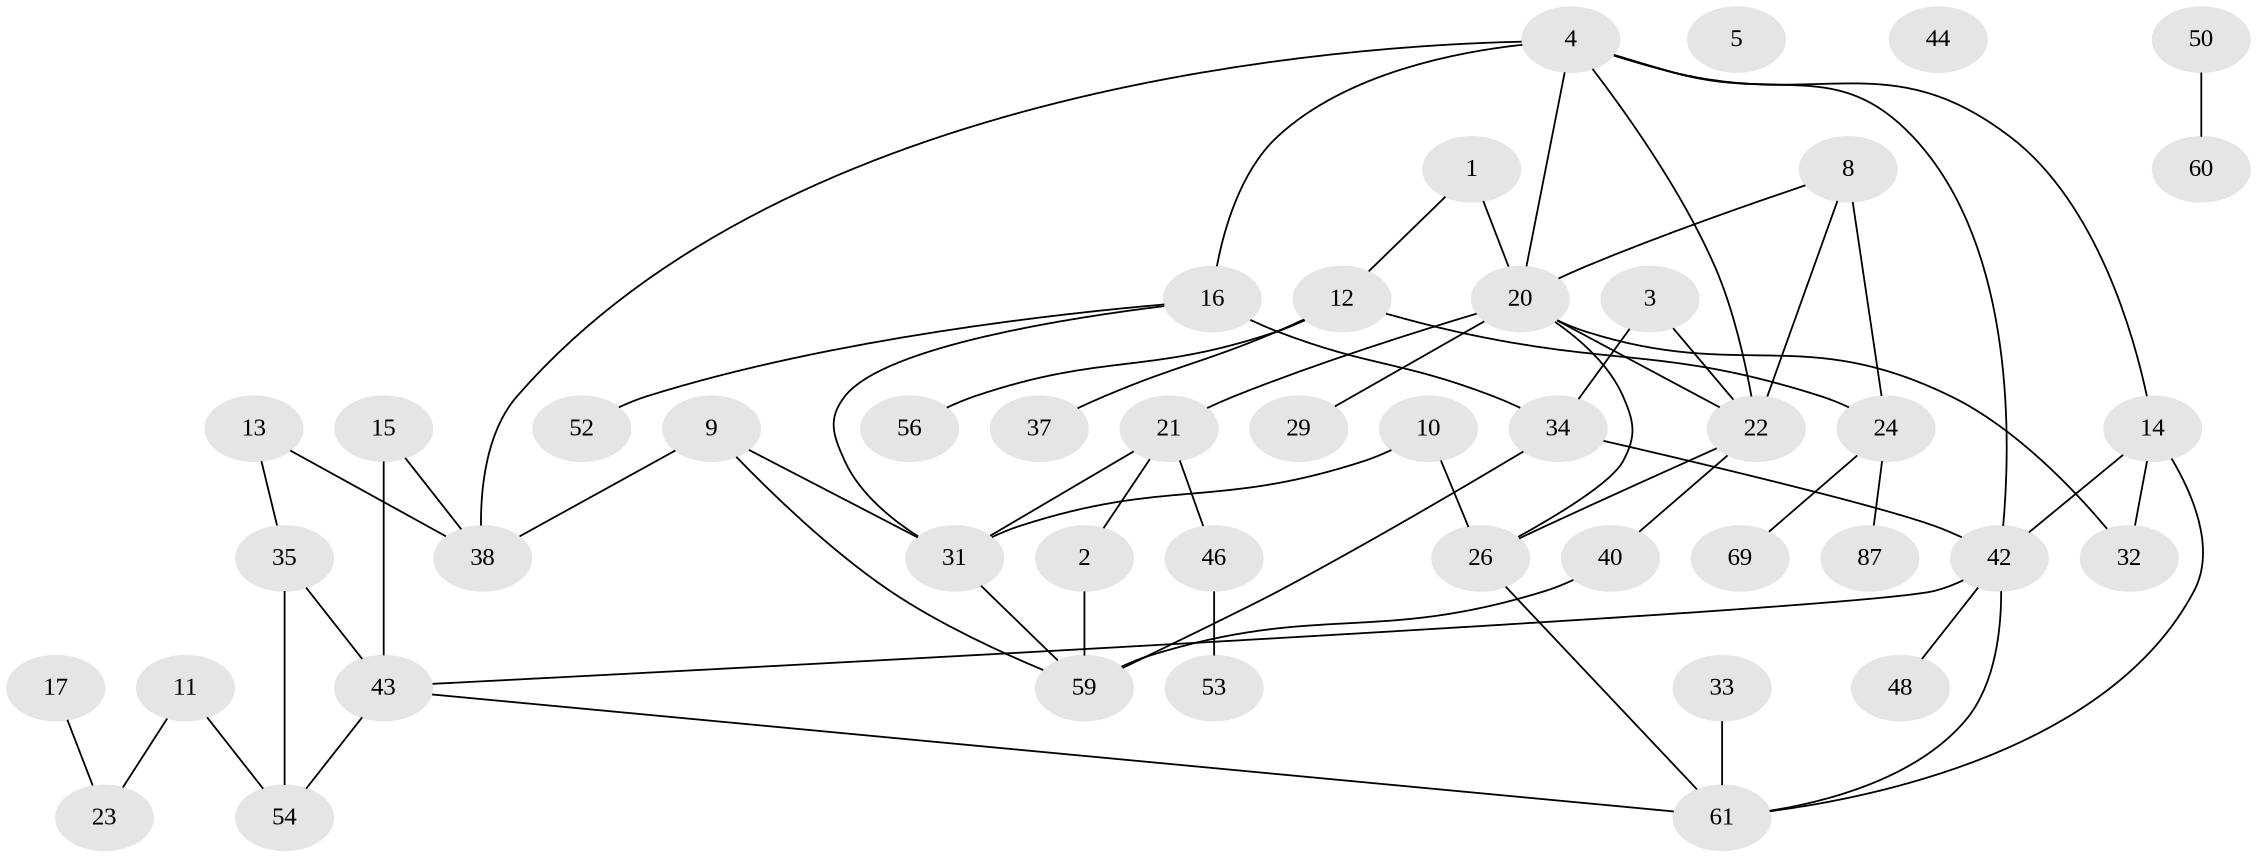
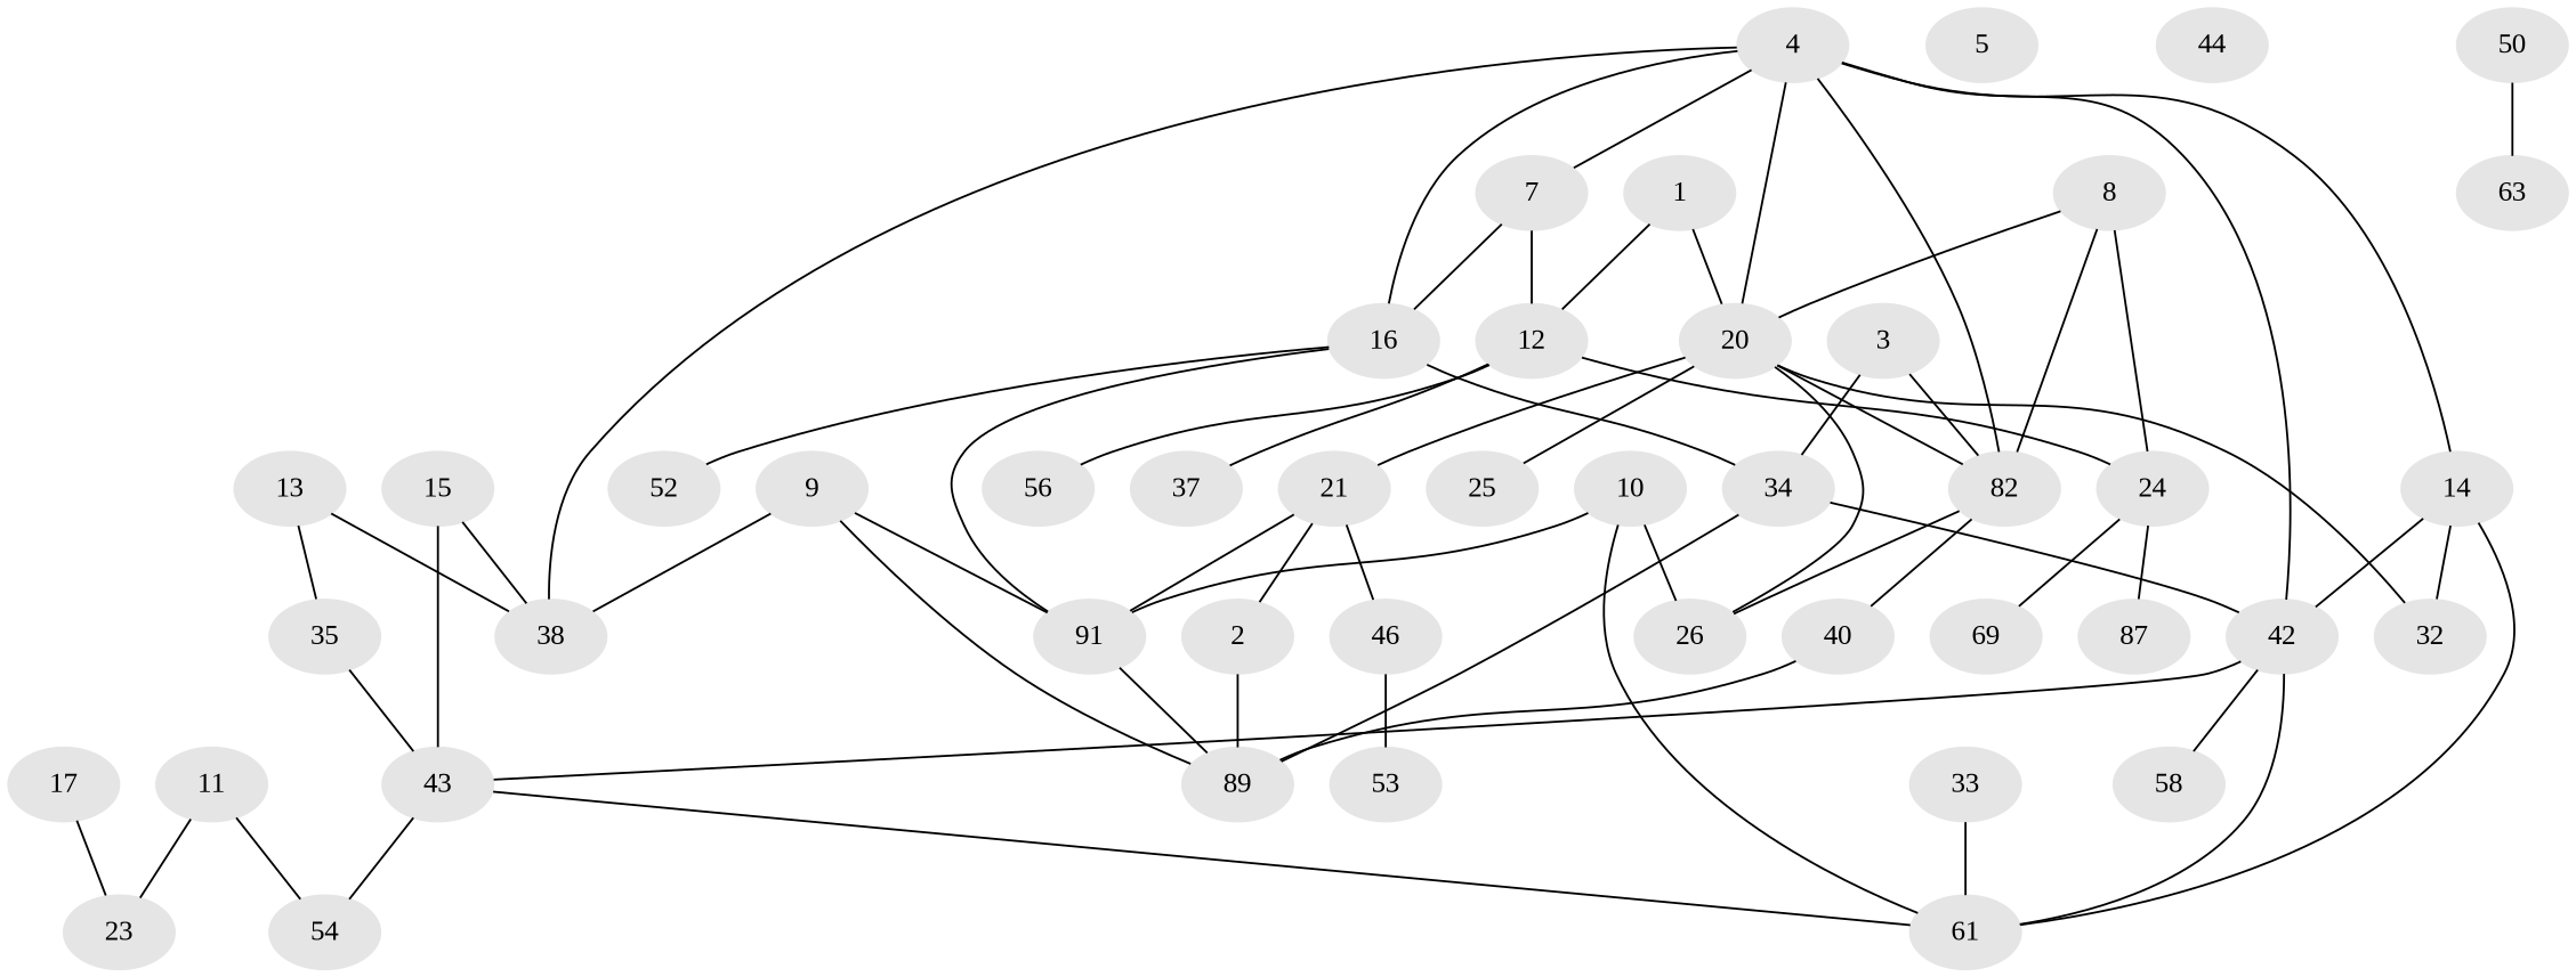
  graph {
    fontname="Liberation Serif"
    node [color=gray90 fontname="Liberation Serif" style=filled]
    edge [fontname="Liberation Serif"]
    1 [super="+6"]
    12 [super="+55"]
    20 [super="+70"]
    24 [super="+36"]
    37
    56
-   22 [super="+51"]
+   22 [super="+51" label=82]
    26
    32
    21
-   29
-   59 [super="+64"]
+   29 [label=25]
+   59 [super="+64" label=89]
    2
    3 [super="+25"]
    34 [super="+45"]
    40
    42 [super="+48"]
    4 [super="+72"]
+   7 [super="+19"]
    14 [super="+47"]
    16 [super="+71"]
    38 [super="+39"]
    61 [super="+67"]
-   31 [super="+66"]
+   31 [super="+66" label=91]
    52
    n26 [label=87]
    69
    43 [super="+63"]
-   58 [label=48]
+   58
    5
    8 [super="+27"]
    9 [super="+49"]
    10 [super="+30"]
    11 [super="+18"]
    23 [super="+28"]
    54
    13 [super="+68"]
    35
    15 [super="+41"]
    17
    46
    53
    33
    44
    50 [super="+62"]
-   60 [super="+65"]
+   60 [super="+65" label=63]
    1 -- 12
    1 -- 20
    12 -- 24
    12 -- 37
    12 -- 56
    20 -- 22
    20 -- 26
    20 -- 32
    20 -- 21
    20 -- 29
    24 -- n26
    24 -- 69
    22 -- 26
    22 -- 40
-   26 -- 61
+   10 -- 61
    21 -- 2
    21 -- 31
    21 -- 46
    2 -- 59
    3 -- 22
    3 -- 34
    34 -- 59
    34 -- 42
    40 -- 59
    42 -- 61
    42 -- 43
    42 -- 58
    4 -- 20
    4 -- 22
    4 -- 42
+   4 -- 7
    4 -- 14
    4 -- 16
    4 -- 38
+   7 -- 12
+   7 -- 16
    14 -- 32
    14 -- 42
    14 -- 61 [weight=2]
    16 -- 34
    16 -- 31
    16 -- 52
    31 -- 59
    43 -- 61
    43 -- 54
    8 -- 20
    8 -- 24
    8 -- 22
    9 -- 59
    9 -- 38
    9 -- 31
    10 -- 26
    10 -- 31
    11 -- 23
    11 -- 54
    13 -- 38
    13 -- 35
    35 -- 43
-   35 -- 54
    15 -- 38
    15 -- 43
    17 -- 23
    46 -- 53
    33 -- 61
    50 -- 60 [weight=2]
  }
